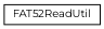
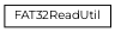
  digraph {
    rankdir=LR
    fontname=Montserrat
-   n1 [color=black fillcolor=white fontname=Montserrat fontsize=10 height=0.2 label=FAT52ReadUtil shape=record style=filled width=0.4]
+   n1 [color=black fillcolor=white fontname=Montserrat fontsize=10 height=0.2 label=FAT32ReadUtil shape=record style=filled width=0.4]
  }
